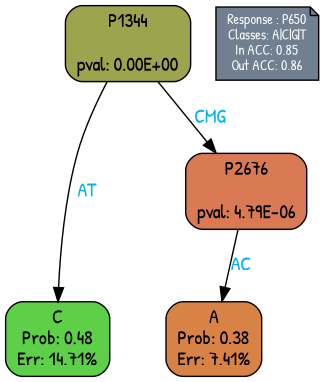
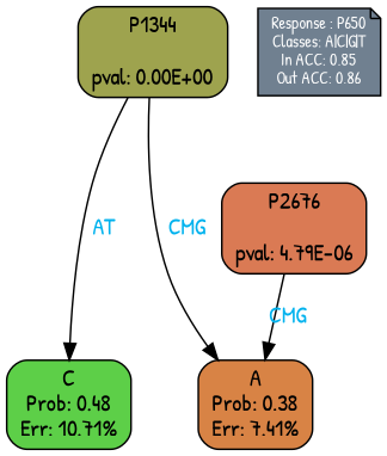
  digraph {
    fontname="Patrick Hand"
    ranksep=equally
    splines=polylines
    node [color=black fontname="Patrick Hand" shape=box style="filled, rounded"]
    edge [fontcolor=deepskyblue2 fontname="Patrick Hand"]
-   n1 [fillcolor="#5dcf48" label="C\nProb: 0.48\nErr: 14.71%"]
+   n1 [fillcolor="#5dcf48" label="C\nProb: 0.48\nErr: 10.71%"]
    n2 [fillcolor="#d88345" label="A\nProb: 0.38\nErr: 7.41%"]
    n3 [align=left fillcolor=slategray fontcolor=white fontsize=10 label="Response : P650\nClasses: A|C|G|T\nIn ACC: 0.85\nOut ACC: 0.86\n" shape=note style=filled]
    n4 [fillcolor="#9ea34e" label="P1344\n\npval: 0.00E+00"]
    n5 [fillcolor="#da7a54" label="P2676\n\npval: 4.79E-06"]
    subgraph sub_1 {
      rank=same
      n1
      n2
    }
    subgraph sub_2 {
      rank=same
      n3
      n4
    }
    n4 -> n1 [label=AT]
-   n4 -> n5 [label=CMG]
-   n5 -> n2 [label=AC]
+   n4 -> n2 [label=CMG]
+   n5 -> n2 [label=CMG]
  }
